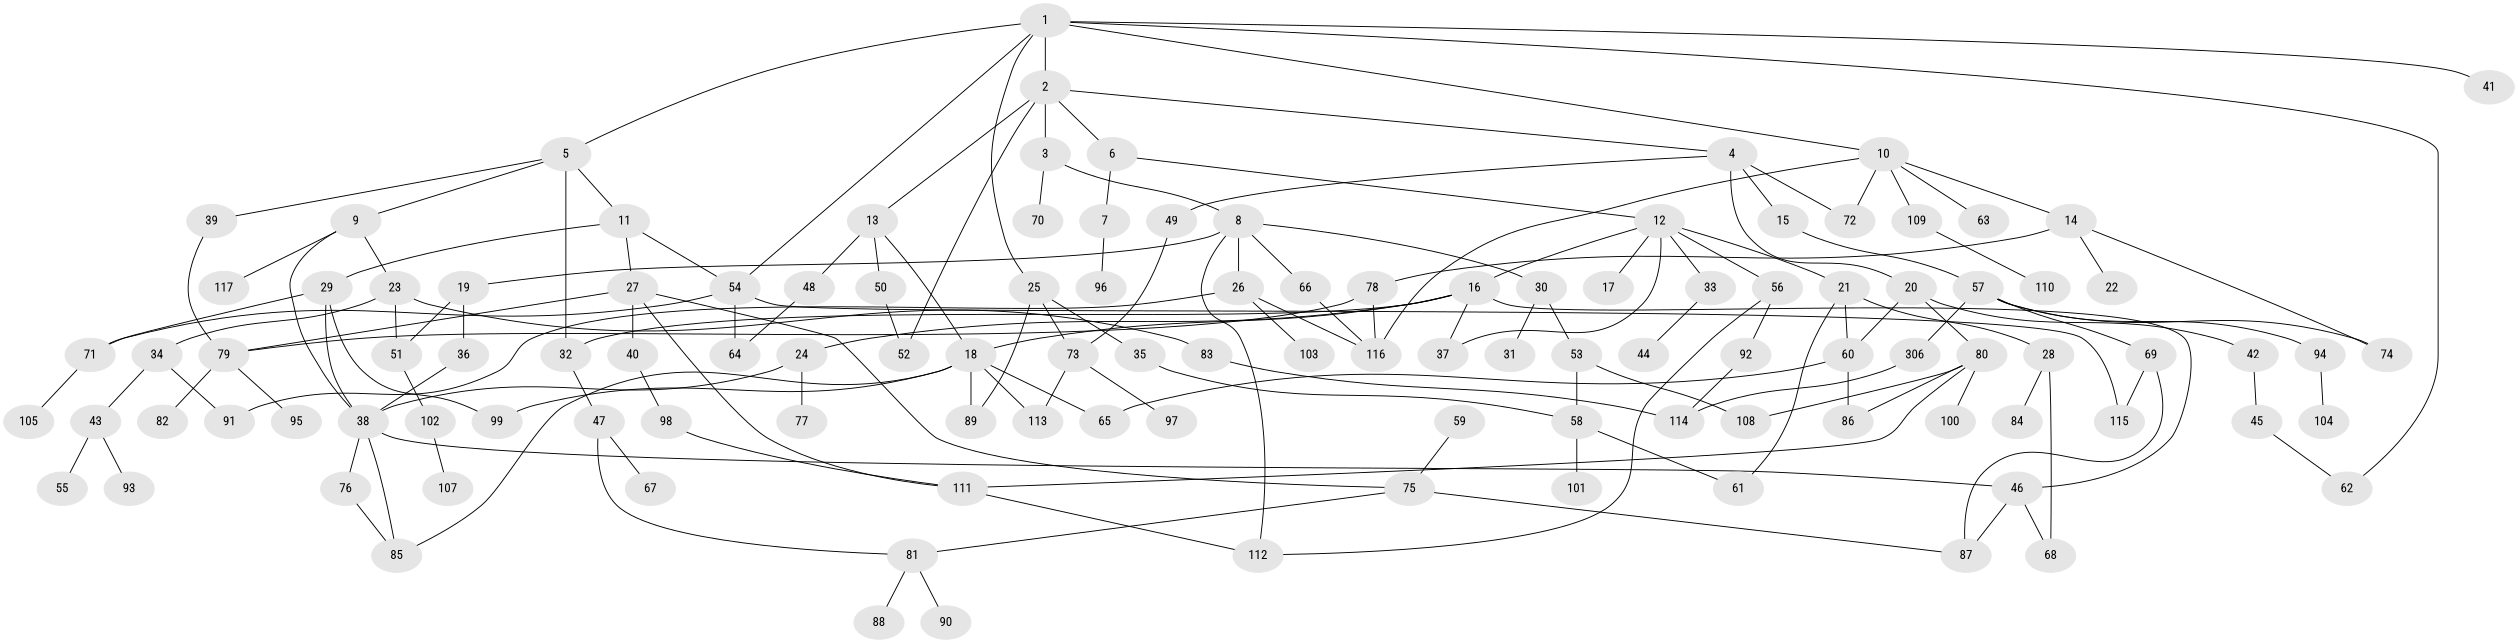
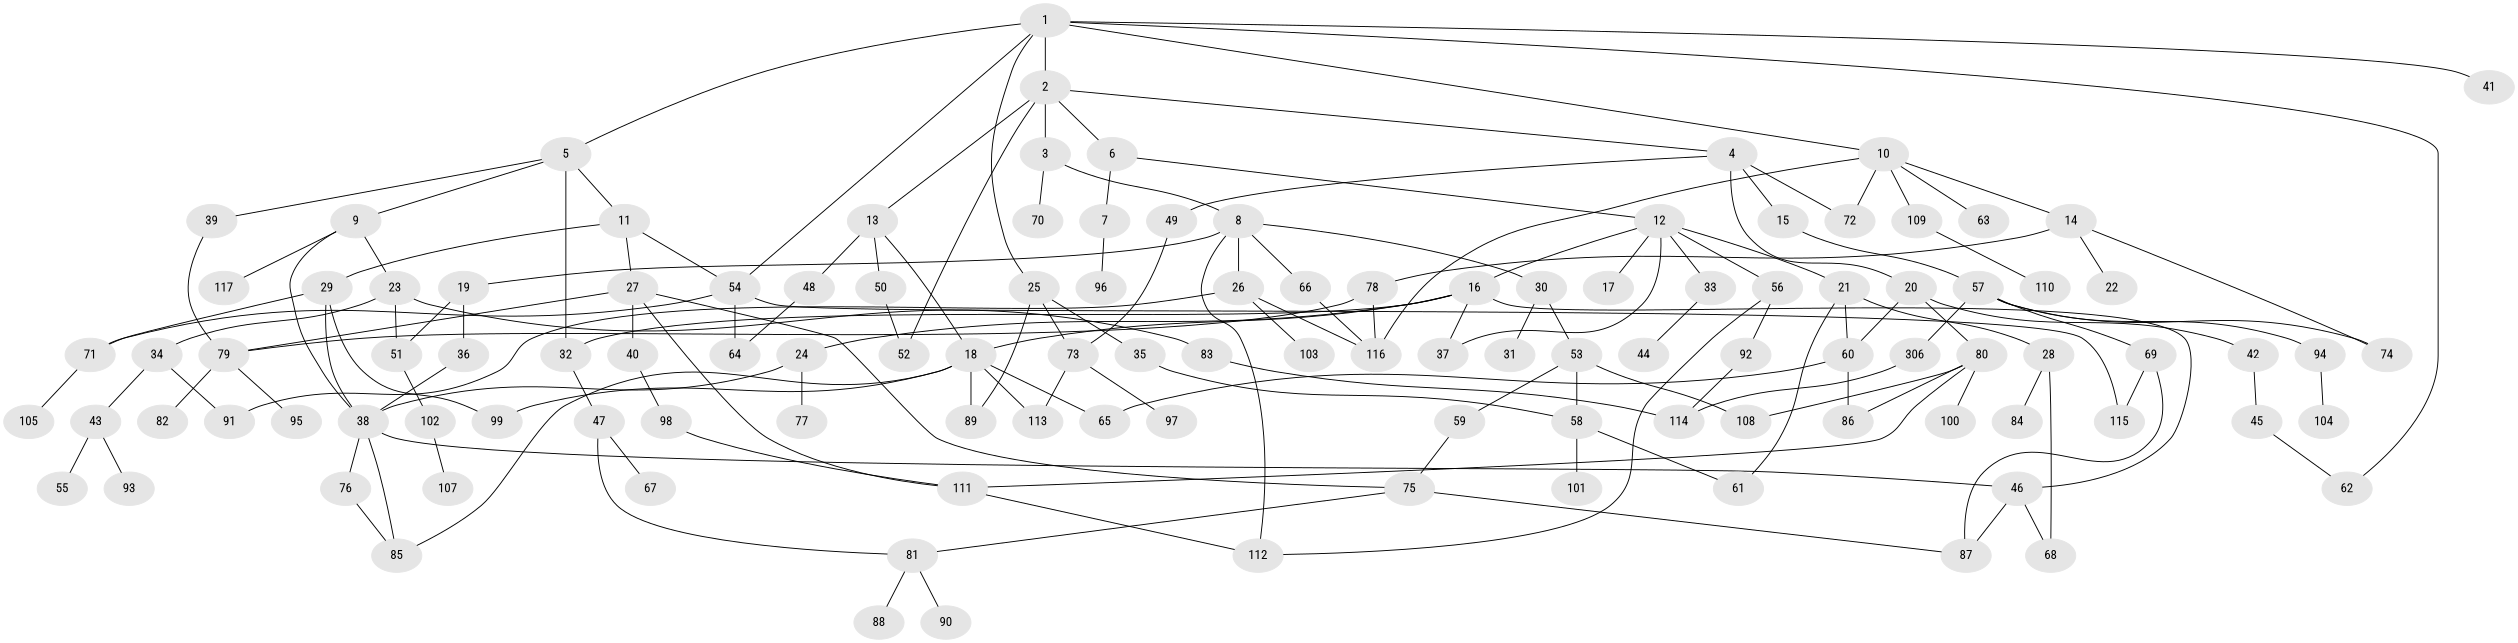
  graph {
    fontname="Roboto Condensed"
    node [color=gray90 fontname="Roboto Condensed" style=filled]
    edge [fontname="Roboto Condensed"]
    1
    2
    5
    10
    25
    41
    54
    62
    3
    4
    6
    13
    52
    9
    11
    32
    39
    72
    14
    63
    109
    116
    89
    35
    73
    71
    64
    115
    8
    70
    15
    20
    49
    7
    12
    18
    48
    50
    19
    26
    30
    66
    112
    57
    42
    60
    80
    23
    38
    117
    27
    29
    47
    79
    96
    16
    17
    21
    33
    37
    56
    36
    51
    91
    103
    31
    53
    34
    83
    46
    85
    76
    22
    74
    78
    110
    40
    75
    111
    99
    24
    28
    61
    44
    92
    65
    113
    69
    94
    n90 [label=306]
    77
    68
    87
    102
    45
    86
    108
    100
    84
    43
    114
    58
    97
    98
    81
    82
    95
    105
    59
    67
    55
    93
    101
    88
    90
    107
    104
    1 -- 2
    1 -- 5
    1 -- 10
    1 -- 25
    1 -- 41
    1 -- 54
    1 -- 62
    2 -- 3
    2 -- 4
    2 -- 6
    2 -- 13
    2 -- 52
    5 -- 9
    5 -- 11
    5 -- 32
    5 -- 39
    10 -- 72
    10 -- 14
    10 -- 63
    10 -- 109
    10 -- 116
    25 -- 89
    25 -- 35
    25 -- 73
    54 -- 71
    54 -- 64
    54 -- 115
    3 -- 8
    3 -- 70
    4 -- 72
    4 -- 15
    4 -- 20
    4 -- 49
    6 -- 7
    6 -- 12
    13 -- 18
    13 -- 48
    13 -- 50
    9 -- 23
    9 -- 38
    9 -- 117
    11 -- 54
    11 -- 27
    11 -- 29
    32 -- 47
    39 -- 79
    14 -- 22
    14 -- 74
    14 -- 78
    109 -- 110
    35 -- 58
    73 -- 113
    73 -- 97
    71 -- 105
    8 -- 19
    8 -- 26
    8 -- 30
    8 -- 66
    8 -- 112
    15 -- 57
    20 -- 42
    20 -- 60
    20 -- 80
    49 -- 73
    7 -- 96
    12 -- 16
    12 -- 17
    12 -- 21
    12 -- 33
    12 -- 37
    12 -- 56
    18 -- 89
    18 -- 85
    18 -- 99
    18 -- 65
    18 -- 113
    48 -- 64
    50 -- 52
    19 -- 36
    19 -- 51
    26 -- 116
    26 -- 91
    26 -- 103
    30 -- 31
    30 -- 53
    66 -- 116
    57 -- 74
    57 -- 69
    57 -- 94
    57 -- n90
    42 -- 45
    60 -- 65
    60 -- 86
    80 -- 111
    80 -- 86
    80 -- 108
    80 -- 100
    23 -- 51
    23 -- 34
    23 -- 83
    38 -- 46
    38 -- 85
    38 -- 76
    27 -- 79
    27 -- 40
    27 -- 75
    27 -- 111
    29 -- 71
    29 -- 38
    29 -- 99
    47 -- 81
    47 -- 67
    79 -- 82
    79 -- 95
    16 -- 32
    16 -- 18
    16 -- 37
    16 -- 46
    16 -- 24
    21 -- 60
    21 -- 28
    21 -- 61
    33 -- 44
    56 -- 112
    56 -- 92
    36 -- 38
    51 -- 102
    53 -- 108
    53 -- 58
+   53 -- 59
    34 -- 91
    34 -- 43
    83 -- 114
    46 -- 68
    46 -- 87
    76 -- 85
    78 -- 116
    78 -- 79
    40 -- 98
    75 -- 87
    75 -- 81
    111 -- 112
    24 -- 38
    24 -- 77
    28 -- 68
    28 -- 84
    92 -- 114
    69 -- 115
    69 -- 87
    94 -- 104
    n90 -- 114
    102 -- 107
    45 -- 62
    43 -- 55
    43 -- 93
    58 -- 61
    58 -- 101
    98 -- 111
    81 -- 88
    81 -- 90
    59 -- 75
  }
